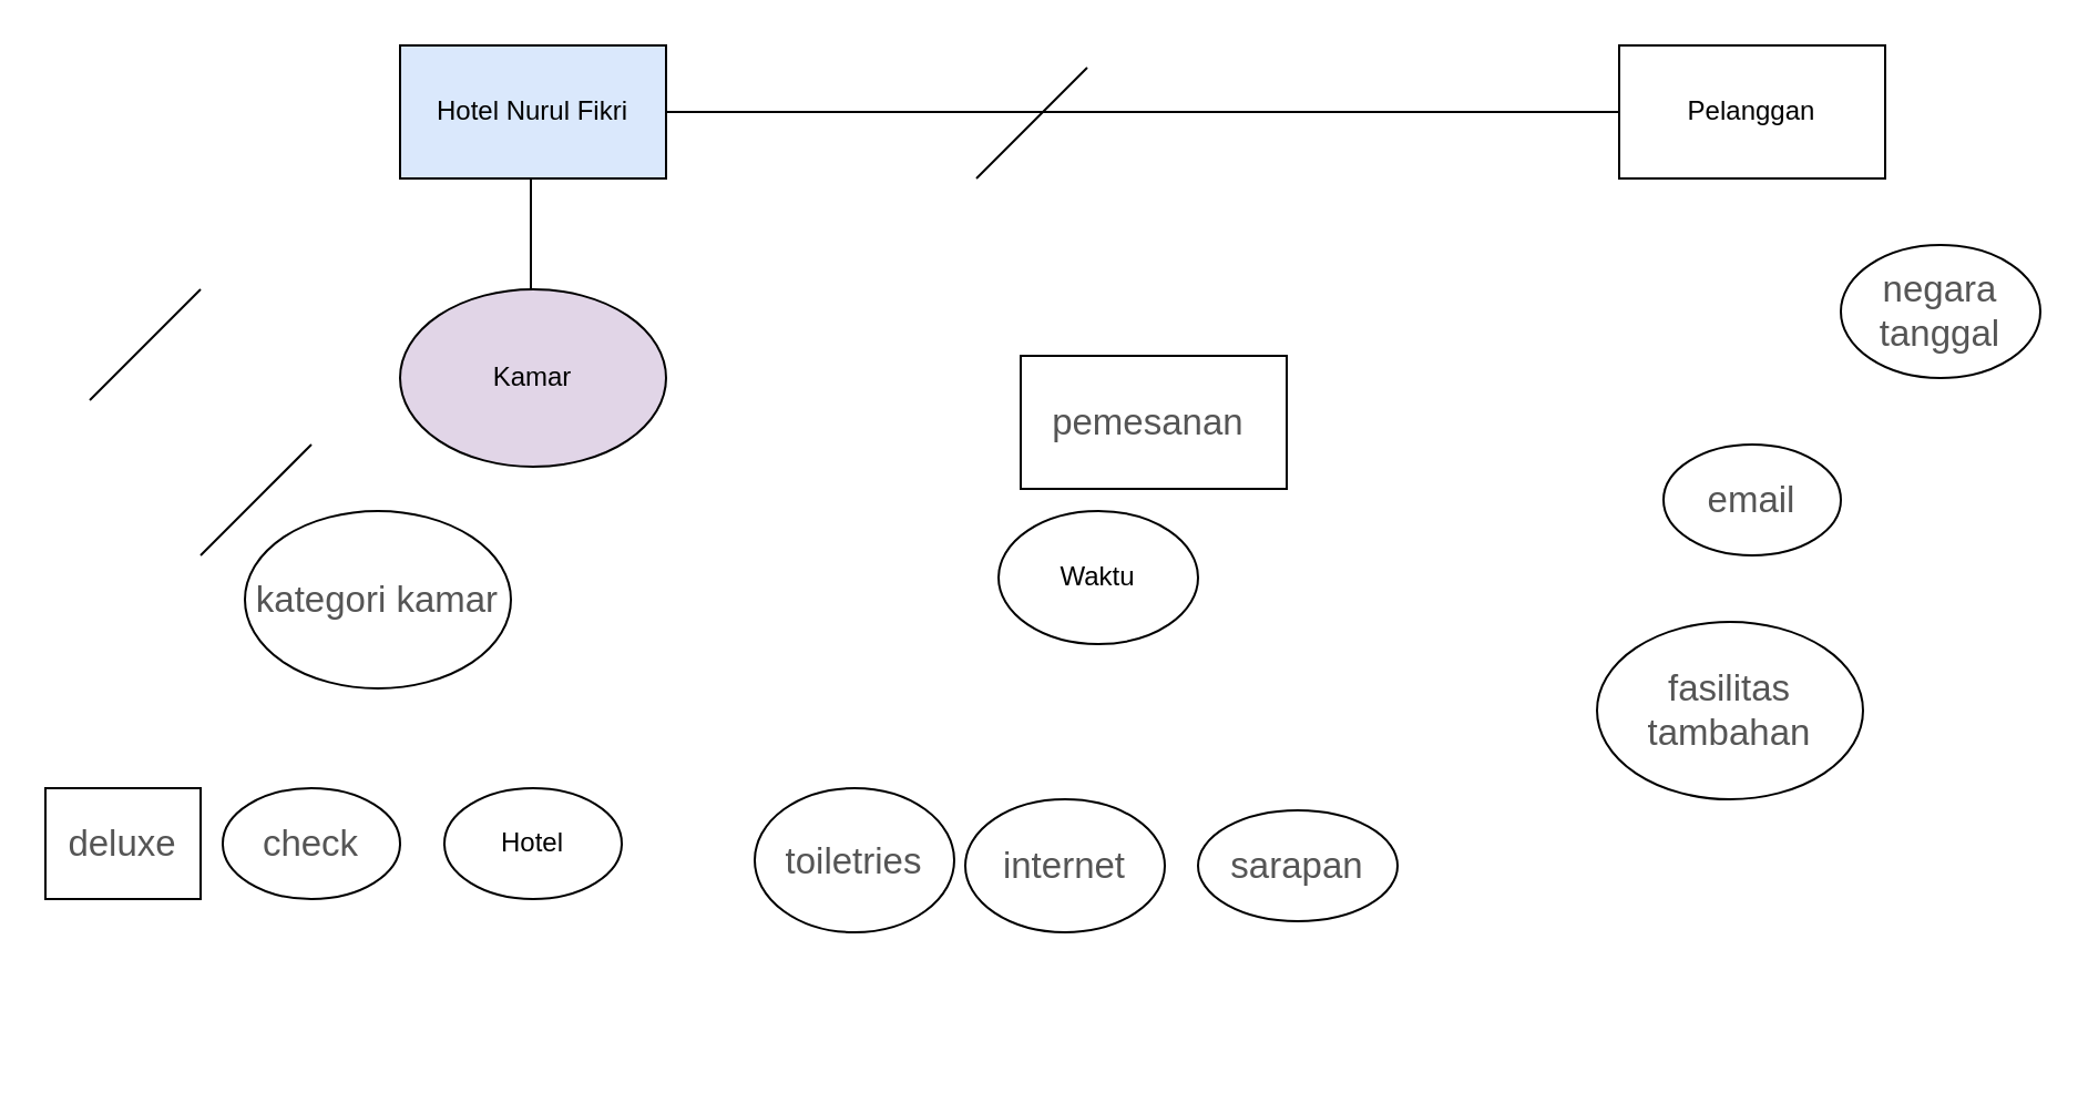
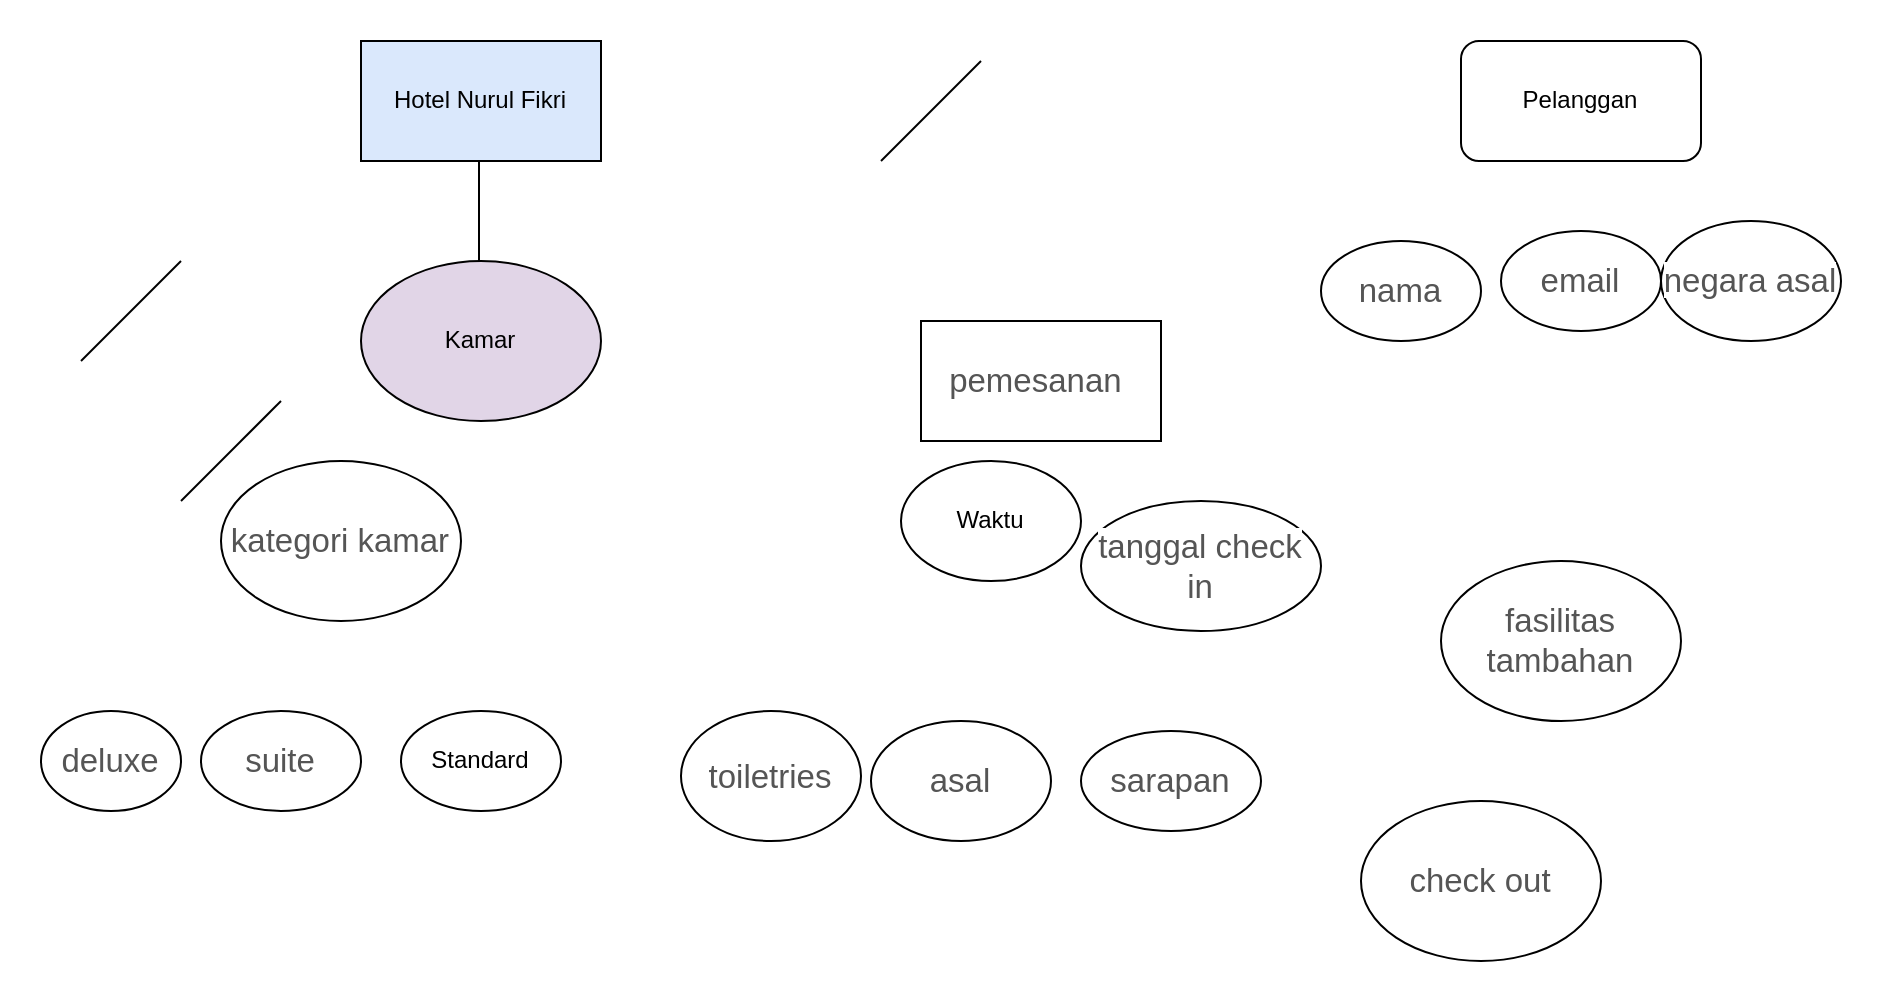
  <mxCell id="0" />
  <mxCell id="1" parent="0" />
- <mxCell id="2" style="edgeStyle=orthogonalEdgeStyle;rounded=0;orthogonalLoop=1;jettySize=auto;html=1;exitX=1;exitY=0.5;exitDx=0;exitDy=0;fontFamily=Helvetica;fontSize=12;fontColor=default;endArrow=baseDash;endFill=0;entryX=0;entryY=0.5;entryDx=0;entryDy=0;" edge="1" parent="1" source="3" target="8"><mxGeometry relative="1" as="geometry"><mxPoint x="580" y="50" as="targetPoint" /></mxGeometry></mxCell>
  <mxCell id="3" value="Hotel Nurul Fikri" style="rounded=0;whiteSpace=wrap;html=1;fillColor=#dae8fc;" vertex="1" parent="1"><mxGeometry x="180" y="20" width="120" height="60" as="geometry" /></mxCell>
  <mxCell id="4" value="Kamar" style="ellipse;whiteSpace=wrap;html=1;fillColor=#e1d5e7;" vertex="1" parent="1"><mxGeometry x="180" y="130" width="120" height="80" as="geometry" /></mxCell>
- <mxCell id="5" value="Hotel" style="ellipse;whiteSpace=wrap;html=1;" vertex="1" parent="1"><mxGeometry x="200" y="355" width="80" height="50" as="geometry" /></mxCell>
- <mxCell id="6" value="&lt;span style=&quot;color: rgb(85 , 85 , 85) ; font-family: &amp;#34;pt sans&amp;#34; , sans-serif ; font-size: 16.5px ; text-align: left ; background-color: rgb(255 , 255 , 255)&quot;&gt;deluxe&lt;/span&gt;" style="whiteSpace=wrap;html=1;rounded=0;" vertex="1" parent="1"><mxGeometry x="20" y="355" width="70" height="50" as="geometry" /></mxCell>
- <mxCell id="7" value="&#10;&#10;&lt;span style=&quot;color: rgb(85, 85, 85); font-family: &amp;quot;pt sans&amp;quot;, sans-serif; font-size: 16.5px; font-style: normal; font-weight: 400; letter-spacing: normal; text-align: left; text-indent: 0px; text-transform: none; word-spacing: 0px; background-color: rgb(255, 255, 255); display: inline; float: none;&quot;&gt;check&lt;/span&gt;&#10;&#10;" style="ellipse;whiteSpace=wrap;html=1;fontFamily=Helvetica;fontSize=12;fontColor=default;strokeColor=default;fillColor=default;" vertex="1" parent="1"><mxGeometry x="100" y="355" width="80" height="50" as="geometry" /></mxCell>
- <mxCell id="8" value="Pelanggan" style="rounded=0;whiteSpace=wrap;html=1;fontFamily=Helvetica;fontSize=12;fontColor=default;strokeColor=default;fillColor=default;" vertex="1" parent="1"><mxGeometry x="730" y="20" width="120" height="60" as="geometry" /></mxCell>
+ <mxCell id="5" value="Standard" style="ellipse;whiteSpace=wrap;html=1;" vertex="1" parent="1"><mxGeometry x="200" y="355" width="80" height="50" as="geometry" /></mxCell>
+ <mxCell id="6" value="&lt;span style=&quot;color: rgb(85 , 85 , 85) ; font-family: &amp;#34;pt sans&amp;#34; , sans-serif ; font-size: 16.5px ; text-align: left ; background-color: rgb(255 , 255 , 255)&quot;&gt;deluxe&lt;/span&gt;" style="ellipse;whiteSpace=wrap;html=1;" vertex="1" parent="1"><mxGeometry x="20" y="355" width="70" height="50" as="geometry" /></mxCell>
+ <mxCell id="7" value="&#10;&#10;&lt;span style=&quot;color: rgb(85, 85, 85); font-family: &amp;quot;pt sans&amp;quot;, sans-serif; font-size: 16.5px; font-style: normal; font-weight: 400; letter-spacing: normal; text-align: left; text-indent: 0px; text-transform: none; word-spacing: 0px; background-color: rgb(255, 255, 255); display: inline; float: none;&quot;&gt;suite&lt;/span&gt;&#10;&#10;" style="ellipse;whiteSpace=wrap;html=1;fontFamily=Helvetica;fontSize=12;fontColor=default;strokeColor=default;fillColor=default;" vertex="1" parent="1"><mxGeometry x="100" y="355" width="80" height="50" as="geometry" /></mxCell>
+ <mxCell id="8" value="Pelanggan" style="whiteSpace=wrap;html=1;fontFamily=Helvetica;fontSize=12;fontColor=default;strokeColor=default;fillColor=default;rounded=1;" vertex="1" parent="1"><mxGeometry x="730" y="20" width="120" height="60" as="geometry" /></mxCell>
  <mxCell id="9" value="&lt;span style=&quot;color: rgb(85 , 85 , 85) ; font-family: &amp;#34;pt sans&amp;#34; , sans-serif ; font-size: 16.5px ; text-align: left ; background-color: rgb(255 , 255 , 255)&quot;&gt;kategori kamar&lt;/span&gt;" style="ellipse;whiteSpace=wrap;html=1;fontFamily=Helvetica;fontSize=12;fontColor=default;strokeColor=default;fillColor=default;" vertex="1" parent="1"><mxGeometry x="110" y="230" width="120" height="80" as="geometry" /></mxCell>
- <mxCell id="11" value="&lt;span style=&quot;color: rgb(85 , 85 , 85) ; font-family: &amp;#34;pt sans&amp;#34; , sans-serif ; font-size: 16.5px ; text-align: left ; background-color: rgb(255 , 255 , 255)&quot;&gt;email&lt;/span&gt;" style="ellipse;whiteSpace=wrap;html=1;fontFamily=Helvetica;fontSize=12;fontColor=default;strokeColor=default;fillColor=default;" vertex="1" parent="1"><mxGeometry x="750" y="200" width="80" height="50" as="geometry" /></mxCell>
- <mxCell id="12" value="&lt;span style=&quot;color: rgb(85 , 85 , 85) ; font-family: &amp;#34;pt sans&amp;#34; , sans-serif ; font-size: 16.5px ; text-align: left ; background-color: rgb(255 , 255 , 255)&quot;&gt;negara tanggal&lt;/span&gt;" style="ellipse;whiteSpace=wrap;html=1;fontFamily=Helvetica;fontSize=12;fontColor=default;strokeColor=default;fillColor=default;" vertex="1" parent="1"><mxGeometry x="830" y="110" width="90" height="60" as="geometry" /></mxCell>
+ <mxCell id="10" value="&lt;span style=&quot;color: rgb(85 , 85 , 85) ; font-family: &amp;#34;pt sans&amp;#34; , sans-serif ; font-size: 16.5px ; text-align: left ; background-color: rgb(255 , 255 , 255)&quot;&gt;nama&lt;/span&gt;" style="ellipse;whiteSpace=wrap;html=1;fontFamily=Helvetica;fontSize=12;fontColor=default;strokeColor=default;fillColor=default;" vertex="1" parent="1"><mxGeometry x="660" y="120" width="80" height="50" as="geometry" /></mxCell>
+ <mxCell id="11" value="&lt;span style=&quot;color: rgb(85 , 85 , 85) ; font-family: &amp;#34;pt sans&amp;#34; , sans-serif ; font-size: 16.5px ; text-align: left ; background-color: rgb(255 , 255 , 255)&quot;&gt;email&lt;/span&gt;" style="ellipse;whiteSpace=wrap;html=1;fontFamily=Helvetica;fontSize=12;fontColor=default;strokeColor=default;fillColor=default;" vertex="1" parent="1"><mxGeometry x="750" y="115" width="80" height="50" as="geometry" /></mxCell>
+ <mxCell id="12" value="&lt;span style=&quot;color: rgb(85 , 85 , 85) ; font-family: &amp;#34;pt sans&amp;#34; , sans-serif ; font-size: 16.5px ; text-align: left ; background-color: rgb(255 , 255 , 255)&quot;&gt;negara asal&lt;/span&gt;" style="ellipse;whiteSpace=wrap;html=1;fontFamily=Helvetica;fontSize=12;fontColor=default;strokeColor=default;fillColor=default;" vertex="1" parent="1"><mxGeometry x="830" y="110" width="90" height="60" as="geometry" /></mxCell>
  <mxCell id="13" value="&lt;span style=&quot;color: rgb(85 , 85 , 85) ; font-family: &amp;#34;pt sans&amp;#34; , sans-serif ; font-size: 16.5px ; text-align: left ; background-color: rgb(255 , 255 , 255)&quot;&gt;pemesanan&amp;nbsp;&lt;/span&gt;" style="rounded=0;whiteSpace=wrap;html=1;fontFamily=Helvetica;fontSize=12;fontColor=default;strokeColor=default;fillColor=default;" vertex="1" parent="1"><mxGeometry x="460" y="160" width="120" height="60" as="geometry" /></mxCell>
  <mxCell id="14" value="&lt;span style=&quot;color: rgb(85 , 85 , 85) ; font-family: &amp;#34;pt sans&amp;#34; , sans-serif ; font-size: 16.5px ; text-align: left ; background-color: rgb(255 , 255 , 255)&quot;&gt;fasilitas tambahan&lt;/span&gt;" style="ellipse;whiteSpace=wrap;html=1;fontFamily=Helvetica;fontSize=12;fontColor=default;strokeColor=default;fillColor=default;" vertex="1" parent="1"><mxGeometry x="720" y="280" width="120" height="80" as="geometry" /></mxCell>
  <mxCell id="15" value="&lt;span style=&quot;color: rgb(85 , 85 , 85) ; font-family: &amp;#34;pt sans&amp;#34; , sans-serif ; font-size: 16.5px ; text-align: left ; background-color: rgb(255 , 255 , 255)&quot;&gt;toiletries&lt;/span&gt;" style="ellipse;whiteSpace=wrap;html=1;fontFamily=Helvetica;fontSize=12;fontColor=default;strokeColor=default;fillColor=default;" vertex="1" parent="1"><mxGeometry x="340" y="355" width="90" height="65" as="geometry" /></mxCell>
  <mxCell id="16" value="&lt;span style=&quot;color: rgb(85 , 85 , 85) ; font-family: &amp;#34;pt sans&amp;#34; , sans-serif ; font-size: 16.5px ; text-align: left ; background-color: rgb(255 , 255 , 255)&quot;&gt;sarapan&lt;/span&gt;" style="ellipse;whiteSpace=wrap;html=1;fontFamily=Helvetica;fontSize=12;fontColor=default;strokeColor=default;fillColor=default;" vertex="1" parent="1"><mxGeometry x="540" y="365" width="90" height="50" as="geometry" /></mxCell>
- <mxCell id="17" value="&lt;span style=&quot;color: rgb(85 , 85 , 85) ; font-family: &amp;#34;pt sans&amp;#34; , sans-serif ; font-size: 16.5px ; text-align: left ; background-color: rgb(255 , 255 , 255)&quot;&gt;internet&lt;/span&gt;" style="ellipse;whiteSpace=wrap;html=1;fontFamily=Helvetica;fontSize=12;fontColor=default;strokeColor=default;fillColor=default;" vertex="1" parent="1"><mxGeometry x="435" y="360" width="90" height="60" as="geometry" /></mxCell>
+ <mxCell id="17" value="&lt;span style=&quot;color: rgb(85 , 85 , 85) ; font-family: &amp;#34;pt sans&amp;#34; , sans-serif ; font-size: 16.5px ; text-align: left ; background-color: rgb(255 , 255 , 255)&quot;&gt;asal&lt;/span&gt;" style="ellipse;whiteSpace=wrap;html=1;fontFamily=Helvetica;fontSize=12;fontColor=default;strokeColor=default;fillColor=default;" vertex="1" parent="1"><mxGeometry x="435" y="360" width="90" height="60" as="geometry" /></mxCell>
  <mxCell id="18" value="Waktu" style="ellipse;whiteSpace=wrap;html=1;fontFamily=Helvetica;fontSize=12;fontColor=default;strokeColor=default;fillColor=default;" vertex="1" parent="1"><mxGeometry x="450" y="230" width="90" height="60" as="geometry" /></mxCell>
+ <mxCell id="19" value="&lt;span style=&quot;color: rgb(85 , 85 , 85) ; font-family: &amp;#34;pt sans&amp;#34; , sans-serif ; font-size: 16.5px ; text-align: left ; background-color: rgb(255 , 255 , 255)&quot;&gt;tanggal check in&lt;/span&gt;" style="ellipse;whiteSpace=wrap;html=1;fontFamily=Helvetica;fontSize=12;fontColor=default;strokeColor=default;fillColor=default;" vertex="1" parent="1"><mxGeometry x="540" y="250" width="120" height="65" as="geometry" /></mxCell>
+ <mxCell id="20" value="&lt;span style=&quot;color: rgb(85 , 85 , 85) ; font-family: &amp;#34;pt sans&amp;#34; , sans-serif ; font-size: 16.5px ; text-align: left ; background-color: rgb(255 , 255 , 255)&quot;&gt;check out&lt;/span&gt;" style="ellipse;whiteSpace=wrap;html=1;fontFamily=Helvetica;fontSize=12;fontColor=default;strokeColor=default;fillColor=default;" vertex="1" parent="1"><mxGeometry x="680" y="400" width="120" height="80" as="geometry" /></mxCell>
  <mxCell id="21" value="" style="endArrow=none;html=1;rounded=0;fontFamily=Helvetica;fontSize=12;fontColor=default;" edge="1" parent="1"><mxGeometry width="50" height="50" relative="1" as="geometry"><mxPoint x="440" y="80" as="sourcePoint" /><mxPoint x="490" y="30" as="targetPoint" /></mxGeometry></mxCell>
  <mxCell id="22" value="" style="endArrow=none;html=1;rounded=0;fontFamily=Helvetica;fontSize=12;fontColor=default;" edge="1" parent="1"><mxGeometry width="50" height="50" relative="1" as="geometry"><mxPoint x="239" y="130" as="sourcePoint" /><mxPoint x="239" y="80" as="targetPoint" /></mxGeometry></mxCell>
  <mxCell id="23" value="" style="endArrow=none;html=1;rounded=0;fontFamily=Helvetica;fontSize=12;fontColor=default;" edge="1" parent="1"><mxGeometry width="50" height="50" relative="1" as="geometry"><mxPoint x="40" y="180" as="sourcePoint" /><mxPoint x="90" y="130" as="targetPoint" /></mxGeometry></mxCell>
  <mxCell id="24" value="" style="endArrow=none;html=1;rounded=0;fontFamily=Helvetica;fontSize=12;fontColor=default;" edge="1" parent="1"><mxGeometry width="50" height="50" relative="1" as="geometry"><mxPoint x="90" y="250" as="sourcePoint" /><mxPoint x="140" y="200" as="targetPoint" /><Array as="points"><mxPoint x="110" y="230" /><mxPoint x="120" y="220" /></Array></mxGeometry></mxCell>
